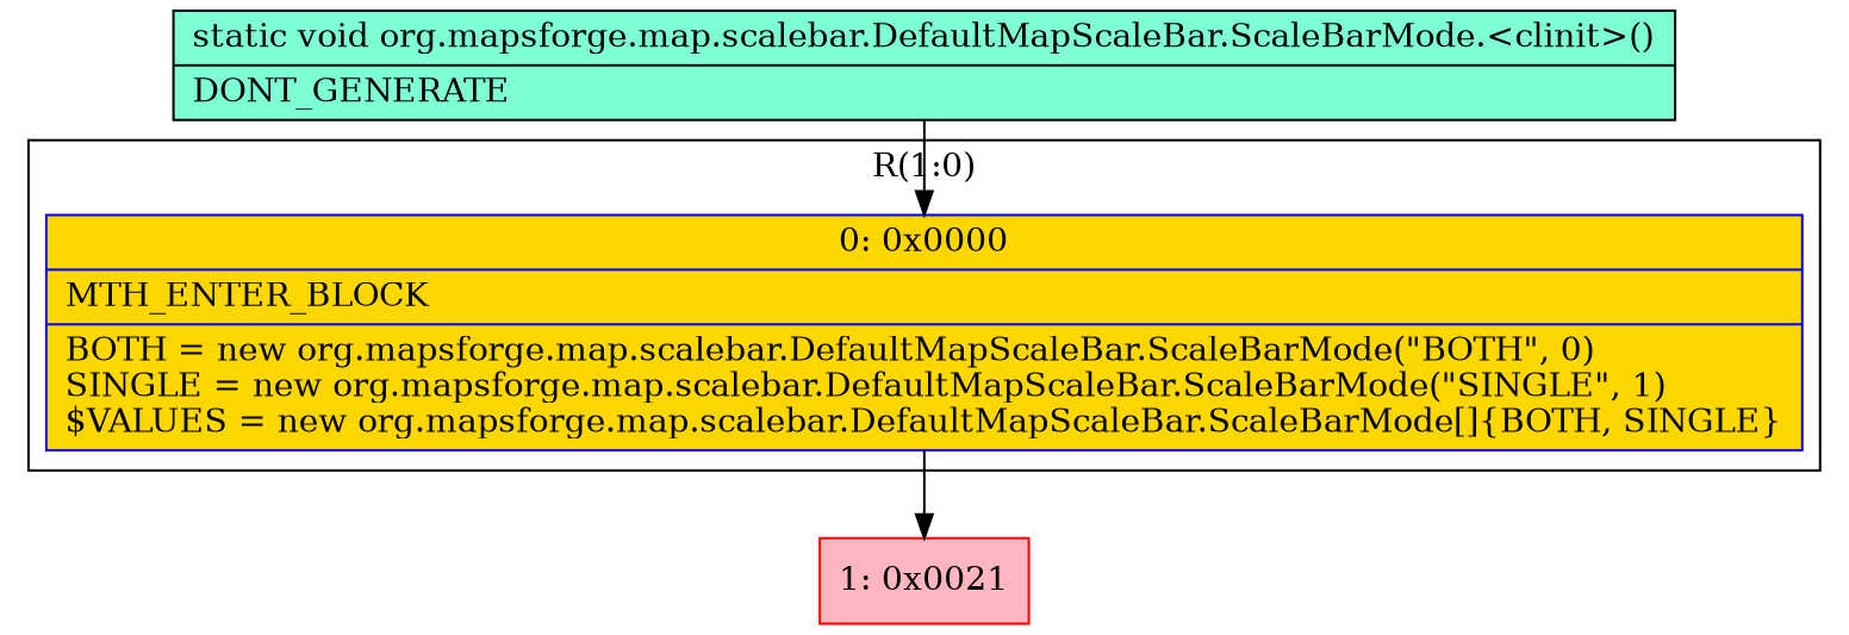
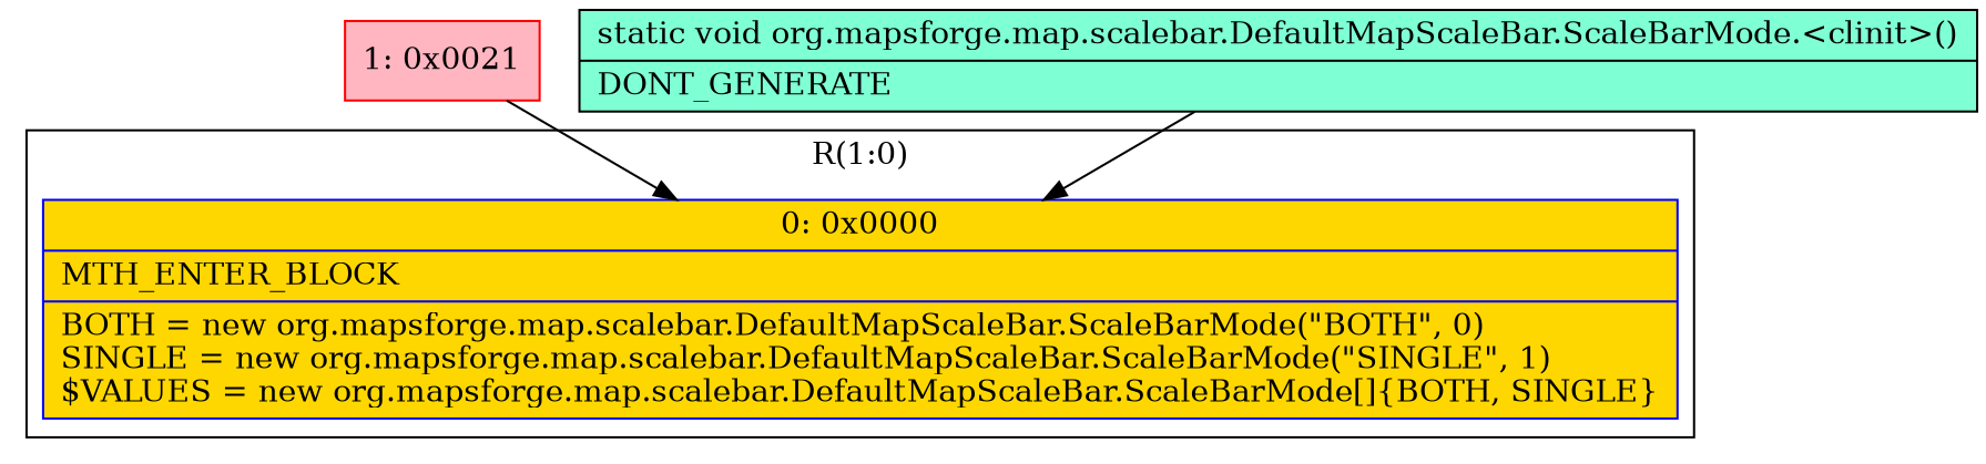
  digraph {
    node [shape=record style=filled]
    n1 [color=blue label="{0\:\ 0x0000|MTH_ENTER_BLOCK\l|BOTH = new org.mapsforge.map.scalebar.DefaultMapScaleBar.ScaleBarMode(\"BOTH\", 0)\lSINGLE = new org.mapsforge.map.scalebar.DefaultMapScaleBar.ScaleBarMode(\"SINGLE\", 1)\l$VALUES = new org.mapsforge.map.scalebar.DefaultMapScaleBar.ScaleBarMode[]\{BOTH, SINGLE\}\l}" fillcolor=gold]
    n2 [color=red label="{1\:\ 0x0021}" fillcolor=lightpink]
    n3 [label="{static void org.mapsforge.map.scalebar.DefaultMapScaleBar.ScaleBarMode.\<clinit\>()  | DONT_GENERATE\l}" fillcolor=aquamarine]
    subgraph cluster_1 {
      label="R(1:0)"
      n1
    }
-   n1 -> n2
+   n2 -> n1
    n3 -> n1
  }
